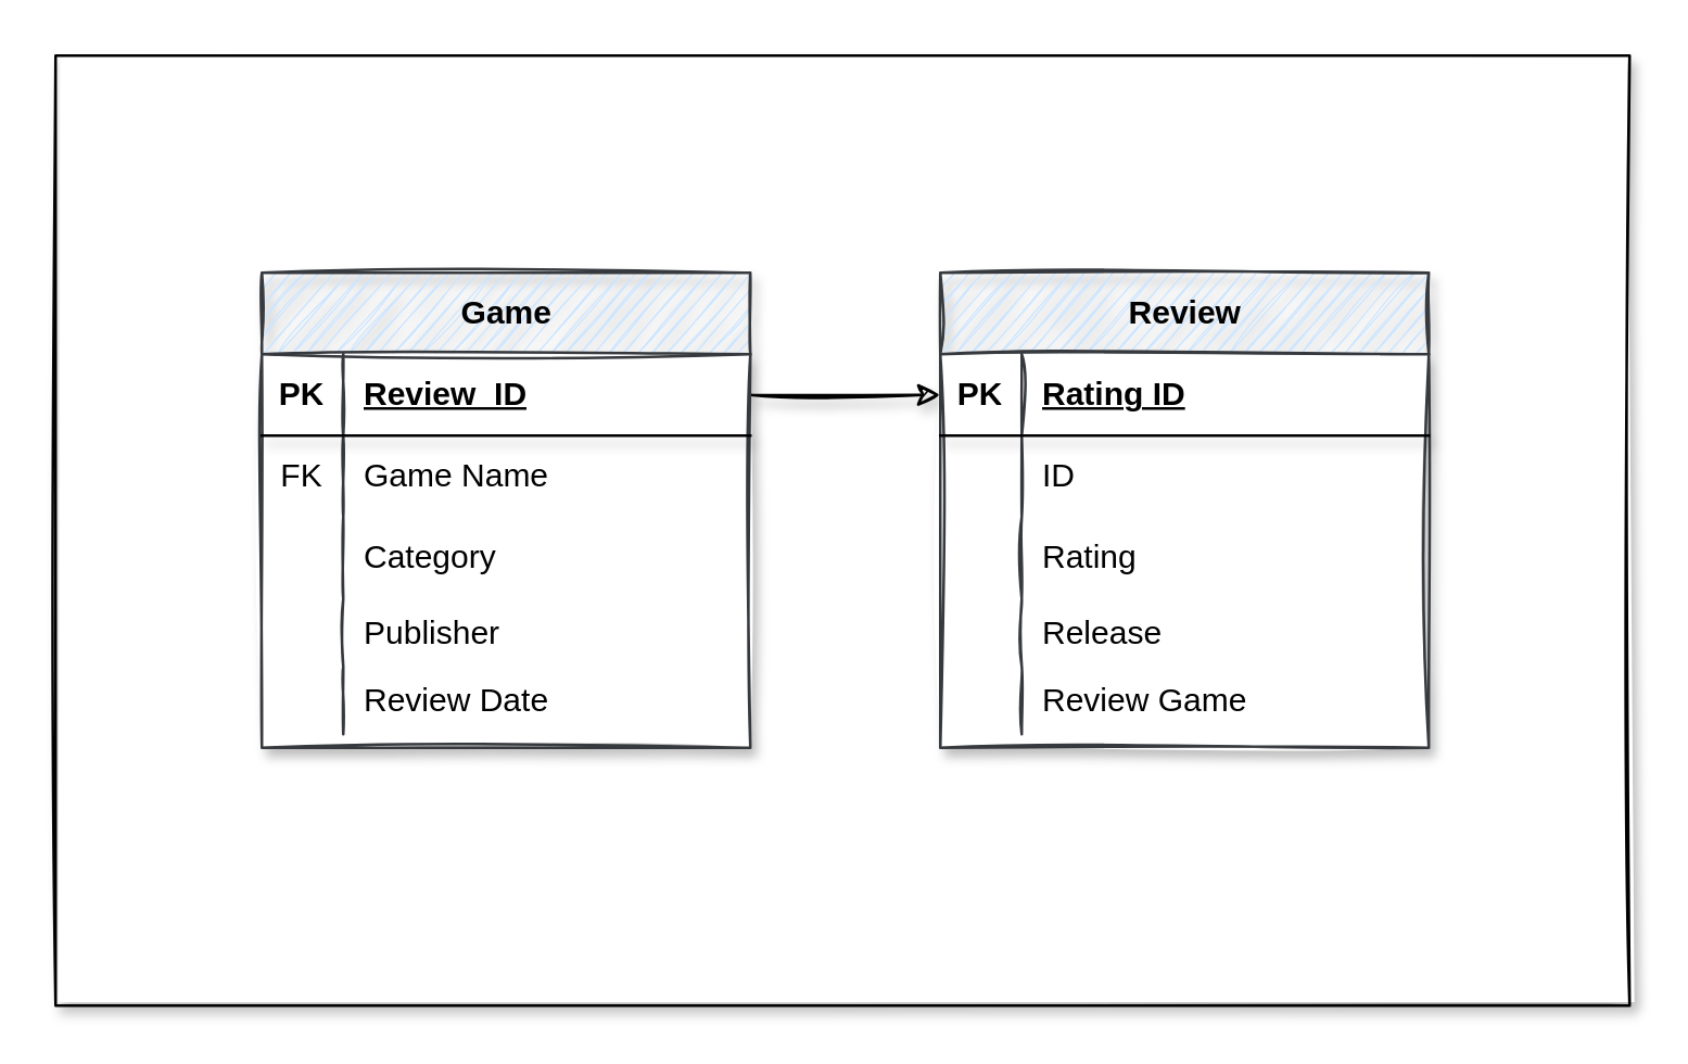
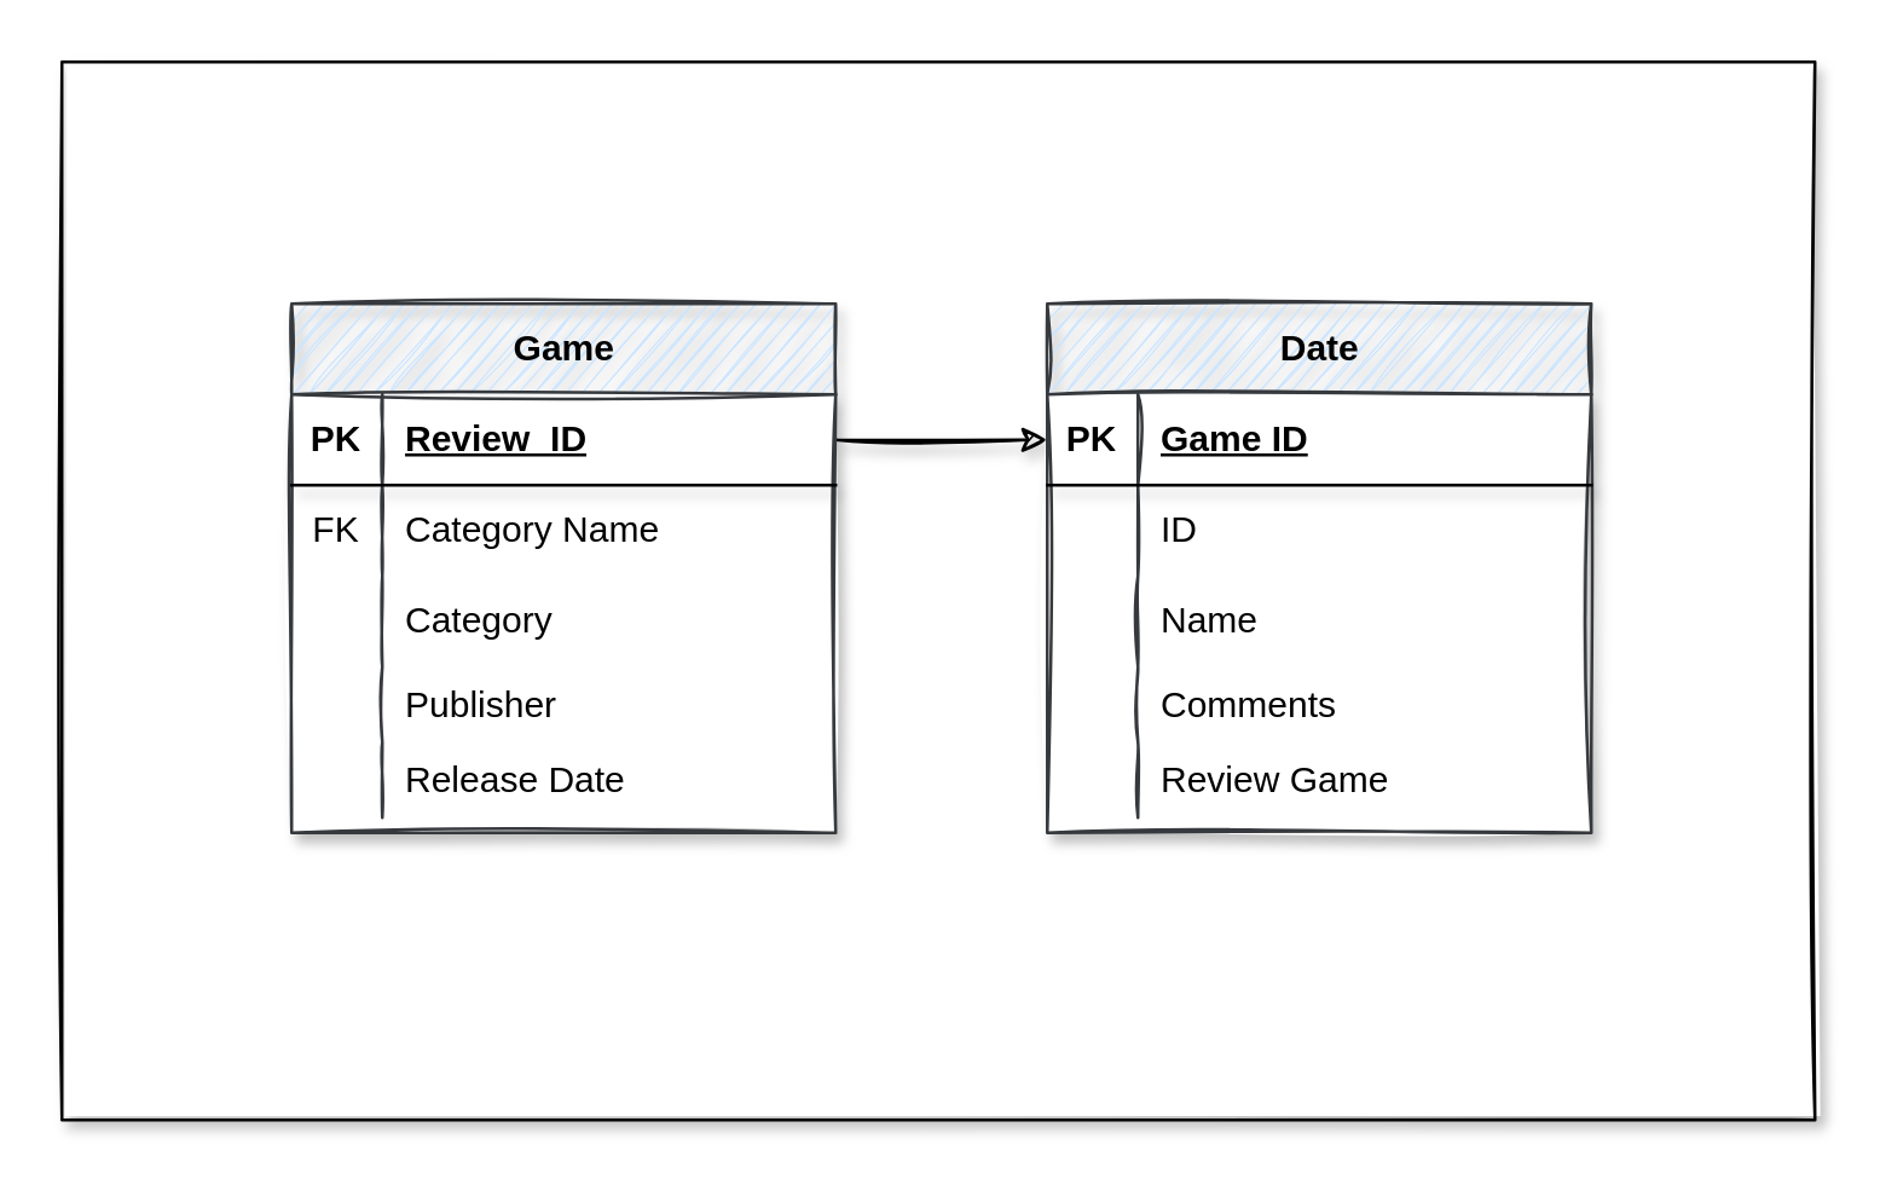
  <mxCell id="0" />
  <mxCell id="1" parent="0" />
  <mxCell id="2" value="" style="rounded=0;shadow=1;labelBackgroundColor=none;labelBorderColor=none;sketch=1;verticalAlign=middle;html=1;snapToPoint=0;swimlaneLine=1;" vertex="1" parent="1"><mxGeometry x="20" y="20" width="580" height="350" as="geometry" /></mxCell>
  <mxCell id="3" value="" style="endArrow=classic;rounded=0;exitX=1;exitY=0.5;exitDx=0;exitDy=0;entryX=0;entryY=0.5;entryDx=0;entryDy=0;sketch=1;shadow=1;labelBackgroundColor=none;labelBorderColor=none;fontColor=default;verticalAlign=middle;html=1;snapToPoint=0;swimlaneLine=1;" parent="1" source="5" target="21" edge="1"><mxGeometry width="50" height="50" relative="1" as="geometry"><mxPoint x="286" y="355" as="sourcePoint" /><mxPoint x="336" y="305" as="targetPoint" /></mxGeometry></mxCell>
  <mxCell id="4" value="Game" style="shape=table;startSize=30;container=1;collapsible=1;childLayout=tableLayout;fixedRows=1;rowLines=0;fontStyle=1;align=center;resizeLast=1;shadow=1;labelBackgroundColor=none;labelBorderColor=none;strokeColor=#36393d;fillColor=#cce5ff;html=1;swimlaneFillColor=default;sketch=1;" vertex="1" parent="1"><mxGeometry x="96" y="100" width="180" height="175" as="geometry" /></mxCell>
  <mxCell id="5" value="" style="shape=tableRow;horizontal=0;startSize=0;swimlaneHead=0;swimlaneBody=0;fillColor=none;collapsible=0;dropTarget=0;points=[[0,0.5],[1,0.5]];portConstraint=eastwest;top=0;left=0;right=0;bottom=1;shadow=1;labelBackgroundColor=none;labelBorderColor=none;fontColor=default;strokeColor=default;html=1;" vertex="1" parent="4"><mxGeometry y="30" width="180" height="30" as="geometry" /></mxCell>
  <mxCell id="6" value="PK" style="shape=partialRectangle;connectable=0;fillColor=none;top=0;left=0;bottom=0;right=0;fontStyle=1;overflow=hidden;shadow=1;labelBackgroundColor=none;labelBorderColor=none;fontColor=default;strokeColor=default;html=1;" vertex="1" parent="5"><mxGeometry width="30" height="30" as="geometry"><mxRectangle width="30" height="30" as="alternateBounds" /></mxGeometry></mxCell>
  <mxCell id="7" value="Review_ID" style="shape=partialRectangle;connectable=0;fillColor=none;top=0;left=0;bottom=0;right=0;align=left;spacingLeft=6;fontStyle=5;overflow=hidden;shadow=1;labelBackgroundColor=none;labelBorderColor=none;fontColor=default;strokeColor=default;html=1;" vertex="1" parent="5"><mxGeometry x="30" width="150" height="30" as="geometry"><mxRectangle width="150" height="30" as="alternateBounds" /></mxGeometry></mxCell>
  <mxCell id="8" value="" style="shape=tableRow;horizontal=0;startSize=0;swimlaneHead=0;swimlaneBody=0;fillColor=none;collapsible=0;dropTarget=0;points=[[0,0.5],[1,0.5]];portConstraint=eastwest;top=0;left=0;right=0;bottom=0;shadow=1;labelBackgroundColor=none;labelBorderColor=none;fontColor=default;strokeColor=default;html=1;" vertex="1" parent="4"><mxGeometry y="60" width="180" height="30" as="geometry" /></mxCell>
  <mxCell id="9" value="FK" style="shape=partialRectangle;connectable=0;fillColor=none;top=0;left=0;bottom=0;right=0;editable=1;overflow=hidden;shadow=1;labelBackgroundColor=none;labelBorderColor=none;fontColor=default;strokeColor=default;html=1;" vertex="1" parent="8"><mxGeometry width="30" height="30" as="geometry"><mxRectangle width="30" height="30" as="alternateBounds" /></mxGeometry></mxCell>
- <mxCell id="10" value="Game Name" style="shape=partialRectangle;connectable=0;fillColor=none;top=0;left=0;bottom=0;right=0;align=left;spacingLeft=6;overflow=hidden;shadow=1;labelBackgroundColor=none;labelBorderColor=none;fontColor=default;strokeColor=default;html=1;" vertex="1" parent="8"><mxGeometry x="30" width="150" height="30" as="geometry"><mxRectangle width="150" height="30" as="alternateBounds" /></mxGeometry></mxCell>
+ <mxCell id="10" value="Category Name" style="shape=partialRectangle;connectable=0;fillColor=none;top=0;left=0;bottom=0;right=0;align=left;spacingLeft=6;overflow=hidden;shadow=1;labelBackgroundColor=none;labelBorderColor=none;fontColor=default;strokeColor=default;html=1;" vertex="1" parent="8"><mxGeometry x="30" width="150" height="30" as="geometry"><mxRectangle width="150" height="30" as="alternateBounds" /></mxGeometry></mxCell>
  <mxCell id="11" value="" style="shape=tableRow;horizontal=0;startSize=0;swimlaneHead=0;swimlaneBody=0;fillColor=none;collapsible=0;dropTarget=0;points=[[0,0.5],[1,0.5]];portConstraint=eastwest;top=0;left=0;right=0;bottom=0;shadow=1;labelBackgroundColor=none;labelBorderColor=none;fontColor=default;strokeColor=default;html=1;rounded=0;sketch=0;swimlaneFillColor=none;" vertex="1" parent="4"><mxGeometry y="90" width="180" height="30" as="geometry" /></mxCell>
  <mxCell id="12" value="" style="shape=partialRectangle;connectable=0;fillColor=none;top=0;left=0;bottom=0;right=0;editable=1;overflow=hidden;shadow=1;labelBackgroundColor=none;labelBorderColor=none;fontColor=default;strokeColor=default;html=1;" vertex="1" parent="11"><mxGeometry width="30" height="30" as="geometry"><mxRectangle width="30" height="30" as="alternateBounds" /></mxGeometry></mxCell>
  <mxCell id="13" value="Category" style="shape=partialRectangle;connectable=0;fillColor=none;top=0;left=0;bottom=0;right=0;align=left;spacingLeft=6;overflow=hidden;shadow=1;labelBackgroundColor=none;labelBorderColor=none;fontColor=default;strokeColor=default;html=1;" vertex="1" parent="11"><mxGeometry x="30" width="150" height="30" as="geometry"><mxRectangle width="150" height="30" as="alternateBounds" /></mxGeometry></mxCell>
  <mxCell id="14" value="" style="shape=tableRow;horizontal=0;startSize=0;swimlaneHead=0;swimlaneBody=0;fillColor=none;collapsible=0;dropTarget=0;points=[[0,0.5],[1,0.5]];portConstraint=eastwest;top=0;left=0;right=0;bottom=0;shadow=1;labelBackgroundColor=none;labelBorderColor=none;fontColor=default;strokeColor=default;html=1;" vertex="1" parent="4"><mxGeometry y="120" width="180" height="25" as="geometry" /></mxCell>
  <mxCell id="15" value="" style="shape=partialRectangle;connectable=0;fillColor=none;top=0;left=0;bottom=0;right=0;editable=1;overflow=hidden;shadow=1;labelBackgroundColor=none;labelBorderColor=none;fontColor=default;strokeColor=default;html=1;" vertex="1" parent="14"><mxGeometry width="30" height="25" as="geometry"><mxRectangle width="30" height="25" as="alternateBounds" /></mxGeometry></mxCell>
  <mxCell id="16" value="Publisher" style="shape=partialRectangle;connectable=0;fillColor=none;top=0;left=0;bottom=0;right=0;align=left;spacingLeft=6;overflow=hidden;shadow=1;labelBackgroundColor=none;labelBorderColor=none;fontColor=default;strokeColor=default;html=1;" vertex="1" parent="14"><mxGeometry x="30" width="150" height="25" as="geometry"><mxRectangle width="150" height="25" as="alternateBounds" /></mxGeometry></mxCell>
  <mxCell id="17" value="" style="shape=tableRow;horizontal=0;startSize=0;swimlaneHead=0;swimlaneBody=0;fillColor=none;collapsible=0;dropTarget=0;points=[[0,0.5],[1,0.5]];portConstraint=eastwest;top=0;left=0;right=0;bottom=0;shadow=1;labelBackgroundColor=none;labelBorderColor=none;fontColor=default;strokeColor=default;html=1;" vertex="1" parent="4"><mxGeometry y="145" width="180" height="25" as="geometry" /></mxCell>
  <mxCell id="18" value="" style="shape=partialRectangle;connectable=0;fillColor=none;top=0;left=0;bottom=0;right=0;editable=1;overflow=hidden;shadow=1;labelBackgroundColor=none;labelBorderColor=none;fontColor=default;strokeColor=default;html=1;" vertex="1" parent="17"><mxGeometry width="30" height="25" as="geometry"><mxRectangle width="30" height="25" as="alternateBounds" /></mxGeometry></mxCell>
- <mxCell id="19" value="Review Date" style="shape=partialRectangle;connectable=0;fillColor=none;top=0;left=0;bottom=0;right=0;align=left;spacingLeft=6;overflow=hidden;shadow=1;labelBackgroundColor=none;labelBorderColor=none;fontColor=default;strokeColor=default;html=1;" vertex="1" parent="17"><mxGeometry x="30" width="150" height="25" as="geometry"><mxRectangle width="150" height="25" as="alternateBounds" /></mxGeometry></mxCell>
- <mxCell id="20" value="Review" style="shape=table;startSize=30;container=1;collapsible=1;childLayout=tableLayout;fixedRows=1;rowLines=0;fontStyle=1;align=center;resizeLast=1;shadow=1;labelBackgroundColor=none;labelBorderColor=none;strokeColor=#36393d;fillColor=#cce5ff;html=1;swimlaneFillColor=default;sketch=1;" vertex="1" parent="1"><mxGeometry x="346" y="100" width="180" height="175" as="geometry" /></mxCell>
+ <mxCell id="19" value="Release Date" style="shape=partialRectangle;connectable=0;fillColor=none;top=0;left=0;bottom=0;right=0;align=left;spacingLeft=6;overflow=hidden;shadow=1;labelBackgroundColor=none;labelBorderColor=none;fontColor=default;strokeColor=default;html=1;" vertex="1" parent="17"><mxGeometry x="30" width="150" height="25" as="geometry"><mxRectangle width="150" height="25" as="alternateBounds" /></mxGeometry></mxCell>
+ <mxCell id="20" value="Date" style="shape=table;startSize=30;container=1;collapsible=1;childLayout=tableLayout;fixedRows=1;rowLines=0;fontStyle=1;align=center;resizeLast=1;shadow=1;labelBackgroundColor=none;labelBorderColor=none;strokeColor=#36393d;fillColor=#cce5ff;html=1;swimlaneFillColor=default;sketch=1;" vertex="1" parent="1"><mxGeometry x="346" y="100" width="180" height="175" as="geometry" /></mxCell>
  <mxCell id="21" value="" style="shape=tableRow;horizontal=0;startSize=0;swimlaneHead=0;swimlaneBody=0;fillColor=none;collapsible=0;dropTarget=0;points=[[0,0.5],[1,0.5]];portConstraint=eastwest;top=0;left=0;right=0;bottom=1;shadow=1;labelBackgroundColor=none;labelBorderColor=none;fontColor=default;strokeColor=default;html=1;" vertex="1" parent="20"><mxGeometry y="30" width="180" height="30" as="geometry" /></mxCell>
  <mxCell id="22" value="PK" style="shape=partialRectangle;connectable=0;fillColor=none;top=0;left=0;bottom=0;right=0;fontStyle=1;overflow=hidden;shadow=1;labelBackgroundColor=none;labelBorderColor=none;fontColor=default;strokeColor=default;html=1;sketch=1;" vertex="1" parent="21"><mxGeometry width="30" height="30" as="geometry"><mxRectangle width="30" height="30" as="alternateBounds" /></mxGeometry></mxCell>
- <mxCell id="23" value="Rating ID" style="shape=partialRectangle;connectable=0;fillColor=none;top=0;left=0;bottom=0;right=0;align=left;spacingLeft=6;fontStyle=5;overflow=hidden;shadow=1;labelBackgroundColor=none;labelBorderColor=none;fontColor=default;strokeColor=default;html=1;" vertex="1" parent="21"><mxGeometry x="30" width="150" height="30" as="geometry"><mxRectangle width="150" height="30" as="alternateBounds" /></mxGeometry></mxCell>
+ <mxCell id="23" value="Game ID" style="shape=partialRectangle;connectable=0;fillColor=none;top=0;left=0;bottom=0;right=0;align=left;spacingLeft=6;fontStyle=5;overflow=hidden;shadow=1;labelBackgroundColor=none;labelBorderColor=none;fontColor=default;strokeColor=default;html=1;" vertex="1" parent="21"><mxGeometry x="30" width="150" height="30" as="geometry"><mxRectangle width="150" height="30" as="alternateBounds" /></mxGeometry></mxCell>
  <mxCell id="24" value="" style="shape=tableRow;horizontal=0;startSize=0;swimlaneHead=0;swimlaneBody=0;fillColor=none;collapsible=0;dropTarget=0;points=[[0,0.5],[1,0.5]];portConstraint=eastwest;top=0;left=0;right=0;bottom=0;shadow=1;labelBackgroundColor=none;labelBorderColor=none;fontColor=default;strokeColor=default;html=1;" vertex="1" parent="20"><mxGeometry y="60" width="180" height="30" as="geometry" /></mxCell>
  <mxCell id="25" value="" style="shape=partialRectangle;connectable=0;fillColor=none;top=0;left=0;bottom=0;right=0;editable=1;overflow=hidden;shadow=1;labelBackgroundColor=none;labelBorderColor=none;fontColor=default;strokeColor=default;html=1;sketch=1;" vertex="1" parent="24"><mxGeometry width="30" height="30" as="geometry"><mxRectangle width="30" height="30" as="alternateBounds" /></mxGeometry></mxCell>
  <mxCell id="26" value="ID&amp;nbsp;" style="shape=partialRectangle;connectable=0;fillColor=none;top=0;left=0;bottom=0;right=0;align=left;spacingLeft=6;overflow=hidden;shadow=1;labelBackgroundColor=none;labelBorderColor=none;fontColor=default;strokeColor=default;html=1;" vertex="1" parent="24"><mxGeometry x="30" width="150" height="30" as="geometry"><mxRectangle width="150" height="30" as="alternateBounds" /></mxGeometry></mxCell>
  <mxCell id="27" value="" style="shape=tableRow;horizontal=0;startSize=0;swimlaneHead=0;swimlaneBody=0;fillColor=none;collapsible=0;dropTarget=0;points=[[0,0.5],[1,0.5]];portConstraint=eastwest;top=0;left=0;right=0;bottom=0;shadow=1;labelBackgroundColor=none;labelBorderColor=none;fontColor=default;strokeColor=default;html=1;rounded=0;sketch=0;swimlaneFillColor=none;" vertex="1" parent="20"><mxGeometry y="90" width="180" height="30" as="geometry" /></mxCell>
  <mxCell id="28" value="" style="shape=partialRectangle;connectable=0;fillColor=none;top=0;left=0;bottom=0;right=0;editable=1;overflow=hidden;shadow=1;labelBackgroundColor=none;labelBorderColor=none;fontColor=default;strokeColor=default;html=1;" vertex="1" parent="27"><mxGeometry width="30" height="30" as="geometry"><mxRectangle width="30" height="30" as="alternateBounds" /></mxGeometry></mxCell>
- <mxCell id="29" value="Rating" style="shape=partialRectangle;connectable=0;fillColor=none;top=0;left=0;bottom=0;right=0;align=left;spacingLeft=6;overflow=hidden;shadow=1;labelBackgroundColor=none;labelBorderColor=none;fontColor=default;strokeColor=default;html=1;" vertex="1" parent="27"><mxGeometry x="30" width="150" height="30" as="geometry"><mxRectangle width="150" height="30" as="alternateBounds" /></mxGeometry></mxCell>
+ <mxCell id="29" value="Name" style="shape=partialRectangle;connectable=0;fillColor=none;top=0;left=0;bottom=0;right=0;align=left;spacingLeft=6;overflow=hidden;shadow=1;labelBackgroundColor=none;labelBorderColor=none;fontColor=default;strokeColor=default;html=1;" vertex="1" parent="27"><mxGeometry x="30" width="150" height="30" as="geometry"><mxRectangle width="150" height="30" as="alternateBounds" /></mxGeometry></mxCell>
  <mxCell id="30" value="" style="shape=tableRow;horizontal=0;startSize=0;swimlaneHead=0;swimlaneBody=0;fillColor=none;collapsible=0;dropTarget=0;points=[[0,0.5],[1,0.5]];portConstraint=eastwest;top=0;left=0;right=0;bottom=0;shadow=1;labelBackgroundColor=none;labelBorderColor=none;fontColor=default;strokeColor=default;html=1;" vertex="1" parent="20"><mxGeometry y="120" width="180" height="25" as="geometry" /></mxCell>
  <mxCell id="31" value="" style="shape=partialRectangle;connectable=0;fillColor=none;top=0;left=0;bottom=0;right=0;editable=1;overflow=hidden;shadow=1;labelBackgroundColor=none;labelBorderColor=none;fontColor=default;strokeColor=default;html=1;" vertex="1" parent="30"><mxGeometry width="30" height="25" as="geometry"><mxRectangle width="30" height="25" as="alternateBounds" /></mxGeometry></mxCell>
- <mxCell id="32" value="Release" style="shape=partialRectangle;connectable=0;fillColor=none;top=0;left=0;bottom=0;right=0;align=left;spacingLeft=6;overflow=hidden;shadow=1;labelBackgroundColor=none;labelBorderColor=none;fontColor=default;strokeColor=default;html=1;" vertex="1" parent="30"><mxGeometry x="30" width="150" height="25" as="geometry"><mxRectangle width="150" height="25" as="alternateBounds" /></mxGeometry></mxCell>
+ <mxCell id="32" value="Comments" style="shape=partialRectangle;connectable=0;fillColor=none;top=0;left=0;bottom=0;right=0;align=left;spacingLeft=6;overflow=hidden;shadow=1;labelBackgroundColor=none;labelBorderColor=none;fontColor=default;strokeColor=default;html=1;" vertex="1" parent="30"><mxGeometry x="30" width="150" height="25" as="geometry"><mxRectangle width="150" height="25" as="alternateBounds" /></mxGeometry></mxCell>
  <mxCell id="33" value="" style="shape=tableRow;horizontal=0;startSize=0;swimlaneHead=0;swimlaneBody=0;fillColor=none;collapsible=0;dropTarget=0;points=[[0,0.5],[1,0.5]];portConstraint=eastwest;top=0;left=0;right=0;bottom=0;shadow=1;labelBackgroundColor=none;labelBorderColor=none;fontColor=default;strokeColor=default;html=1;" vertex="1" parent="20"><mxGeometry y="145" width="180" height="25" as="geometry" /></mxCell>
  <mxCell id="34" value="" style="shape=partialRectangle;connectable=0;fillColor=none;top=0;left=0;bottom=0;right=0;editable=1;overflow=hidden;shadow=1;labelBackgroundColor=none;labelBorderColor=none;fontColor=default;strokeColor=default;html=1;" vertex="1" parent="33"><mxGeometry width="30" height="25" as="geometry"><mxRectangle width="30" height="25" as="alternateBounds" /></mxGeometry></mxCell>
  <mxCell id="35" value="Review Game" style="shape=partialRectangle;connectable=0;fillColor=none;top=0;left=0;bottom=0;right=0;align=left;spacingLeft=6;overflow=hidden;shadow=1;labelBackgroundColor=none;labelBorderColor=none;fontColor=default;strokeColor=default;html=1;" vertex="1" parent="33"><mxGeometry x="30" width="150" height="25" as="geometry"><mxRectangle width="150" height="25" as="alternateBounds" /></mxGeometry></mxCell>
